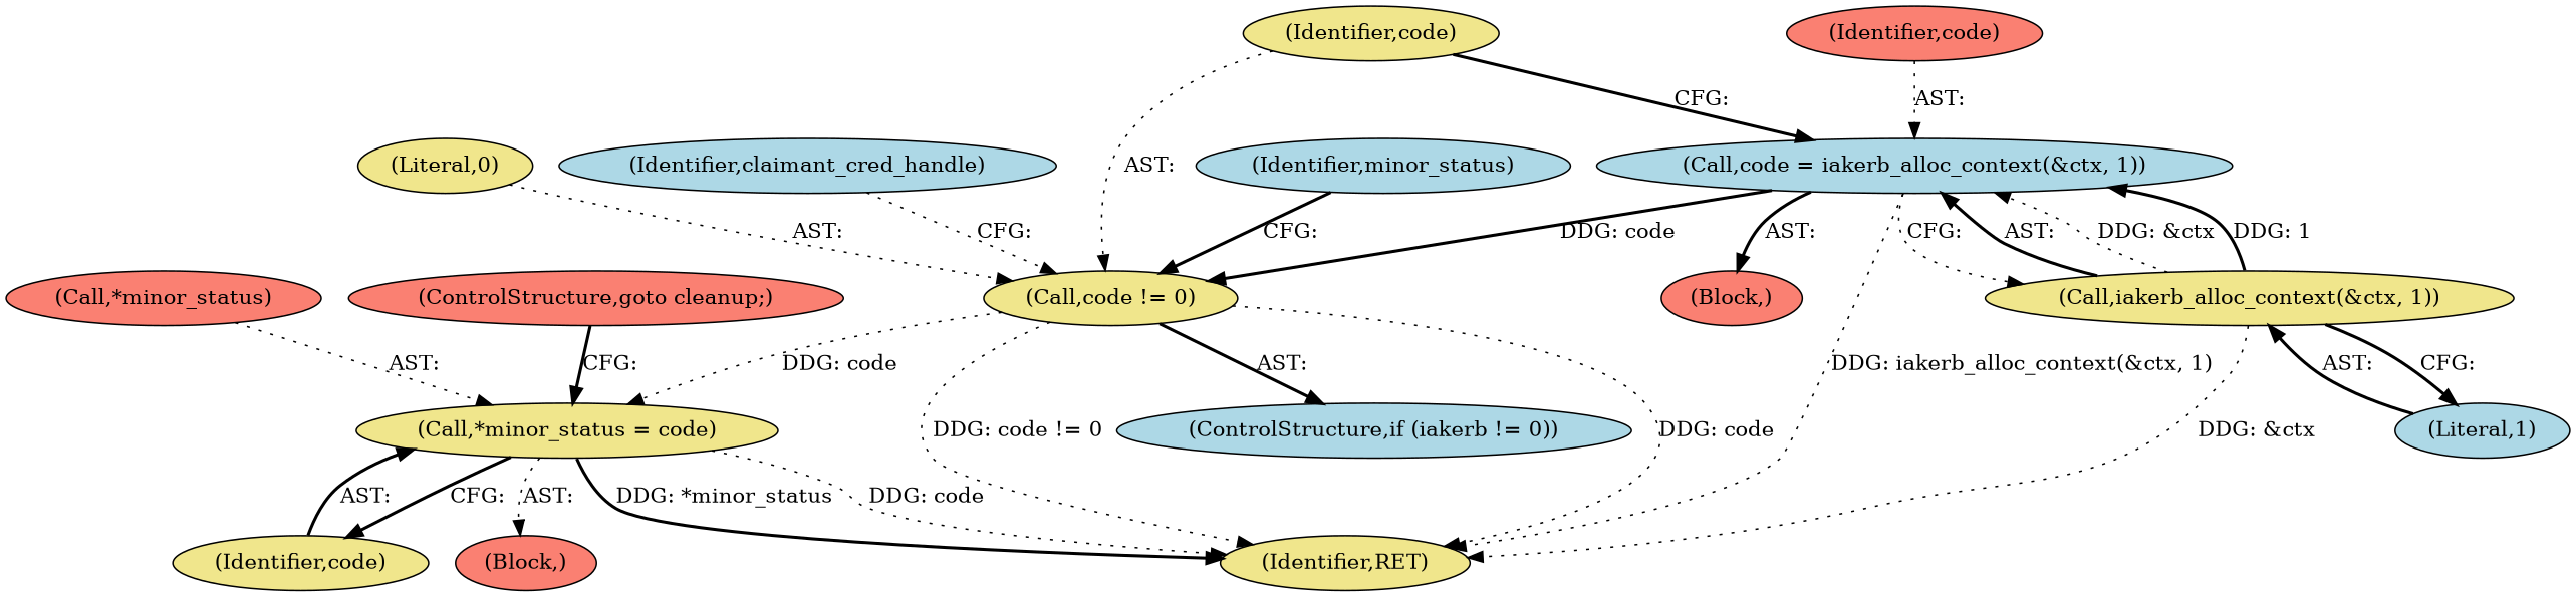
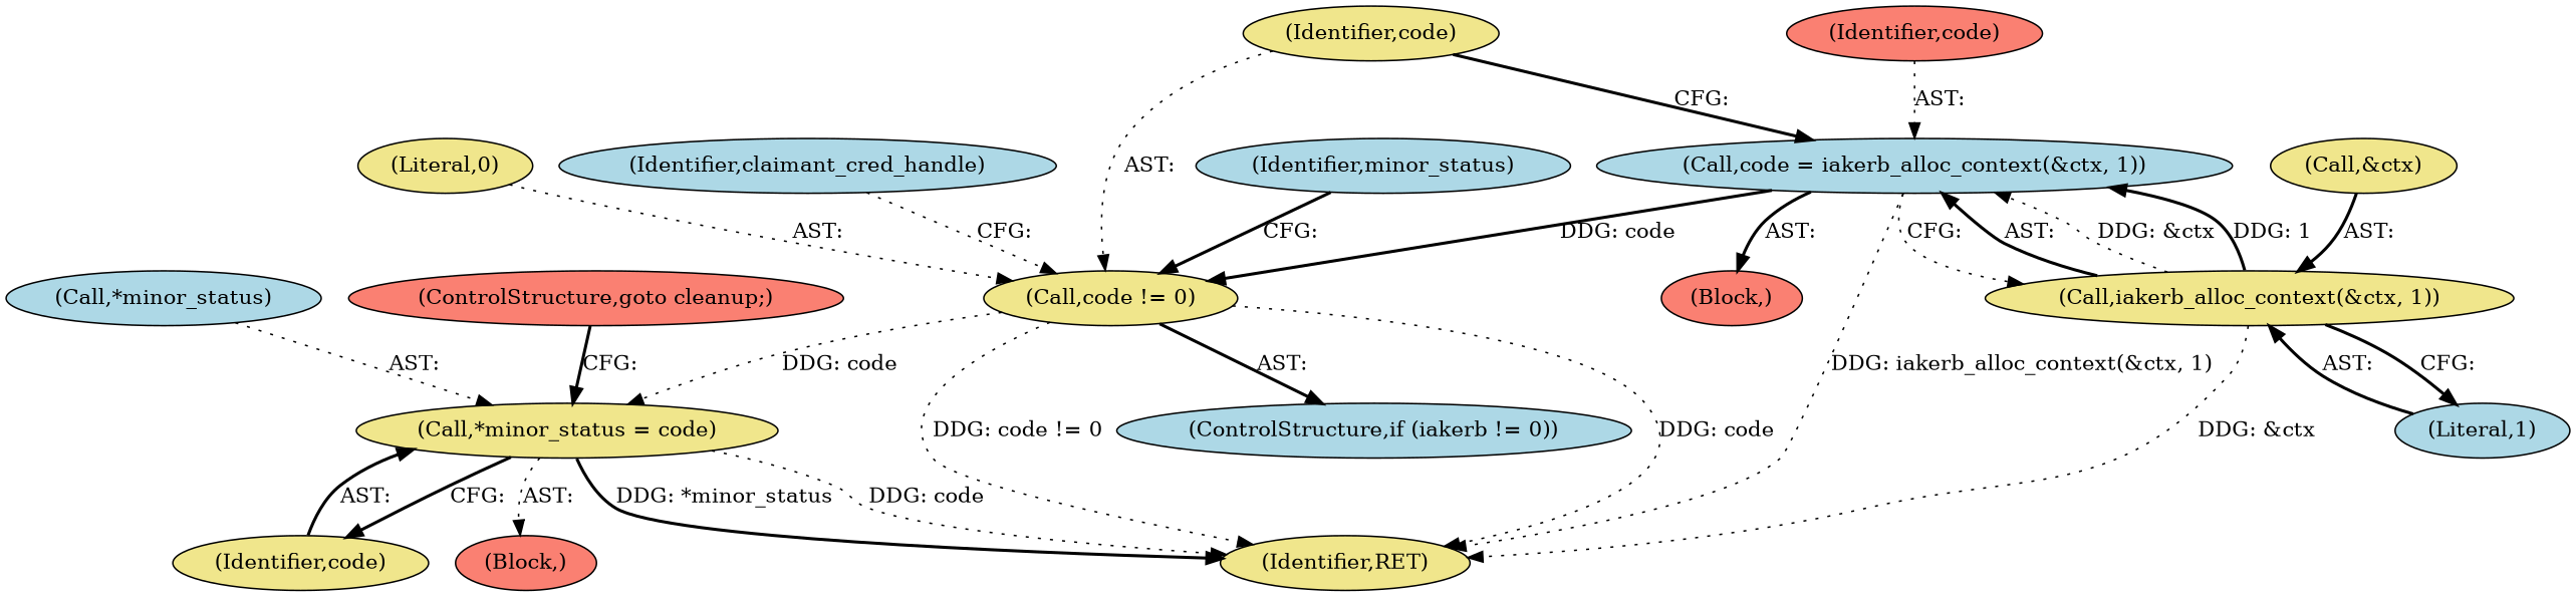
  digraph {
    fontname="DejaVu Serif"
    node [fillcolor=khaki fontname="DejaVu Serif" style=filled]
    edge [fontname="DejaVu Serif" style=bold]
    n1 [label="(Call,*minor_status = code)"]
    n2 [label="(Identifier,code)"]
    n3 [label="(Identifier,RET)"]
    n4 [fillcolor=salmon label="(Block,)"]
    n5 [label="(Call,code != 0)"]
    n6 [fillcolor=lightblue label="(ControlStructure,if (iakerb != 0))"]
    n7 [label="(Literal,0)"]
    n8 [fillcolor=lightblue label="(Call,code = iakerb_alloc_context(&ctx, 1))"]
    n9 [label="(Call,iakerb_alloc_context(&ctx, 1))"]
    n10 [fillcolor=salmon label="(Block,)"]
    n11 [fillcolor=lightblue label="(Literal,1)"]
    n12 [fillcolor=salmon label="(ControlStructure,goto cleanup;)"]
    n13 [fillcolor=lightblue label="(Identifier,claimant_cred_handle)"]
    n14 [fillcolor=lightblue label="(Identifier,minor_status)"]
    n15 [fillcolor=salmon label="(Identifier,code)"]
-   n17 [fillcolor=salmon label="(Call,*minor_status)"]
+   n16 [label="(Call,&ctx)"]
+   n17 [fillcolor=lightblue label="(Call,*minor_status)"]
    n18 [label="(Identifier,code)"]
    n1 -> n2 [label="CFG: "]
    n1 -> n3 [label="DDG: *minor_status"]
    n1 -> n3 [label="DDG: code" style=dotted]
    n1 -> n4 [label="AST: " style=dotted]
    n2 -> n1 [label="AST: "]
    n5 -> n1 [label="DDG: code" style=dotted]
    n5 -> n3 [label="DDG: code != 0" style=dotted]
    n5 -> n3 [label="DDG: code" style=dotted]
    n5 -> n6 [label="AST: "]
    n7 -> n5 [label="AST: " style=dotted]
    n8 -> n3 [label="DDG: iakerb_alloc_context(&ctx, 1)" style=dotted]
    n8 -> n5 [label="DDG: code"]
    n8 -> n9 [label="CFG: " style=dotted]
    n8 -> n10 [label="AST: "]
    n9 -> n3 [label="DDG: &ctx" style=dotted]
    n9 -> n8 [label="AST: "]
    n9 -> n8 [label="DDG: &ctx" style=dotted]
    n9 -> n8 [label="DDG: 1"]
    n9 -> n11 [label="CFG: "]
    n11 -> n9 [label="AST: "]
    n12 -> n1 [label="CFG: "]
    n13 -> n5 [label="CFG: " style=dotted]
    n14 -> n5 [label="CFG: "]
    n15 -> n8 [label="AST: " style=dotted]
+   n16 -> n9 [label="AST: "]
    n17 -> n1 [label="AST: " style=dotted]
    n18 -> n5 [label="AST: " style=dotted]
    n18 -> n8 [label="CFG: "]
  }
